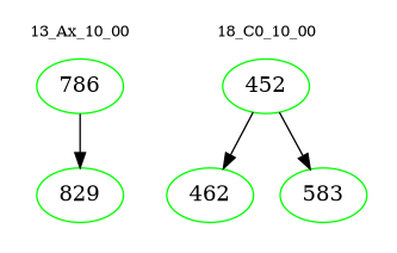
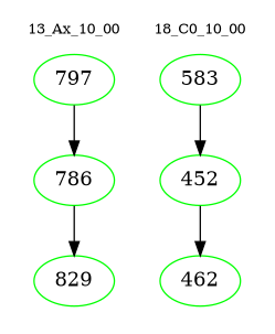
  digraph {
    node [color=green]
    edge [color=black]
+   n1 [label=797]
    n2 [label=786]
    n3 [label=829]
    n4 [label=462]
    n5 [label=452]
    n6 [label=583]
    subgraph cluster_1 {
      color=white
      fontsize=10
      label="13_Ax_10_00"
+     n1
      n2
      n3
    }
    subgraph cluster_2 {
      color=white
      fontsize=10
      label="18_C0_10_00"
      n4
      n5
      n6
    }
+   n1 -> n2
    n2 -> n3
    n5 -> n4
-   n5 -> n6
+   n6 -> n5
  }
